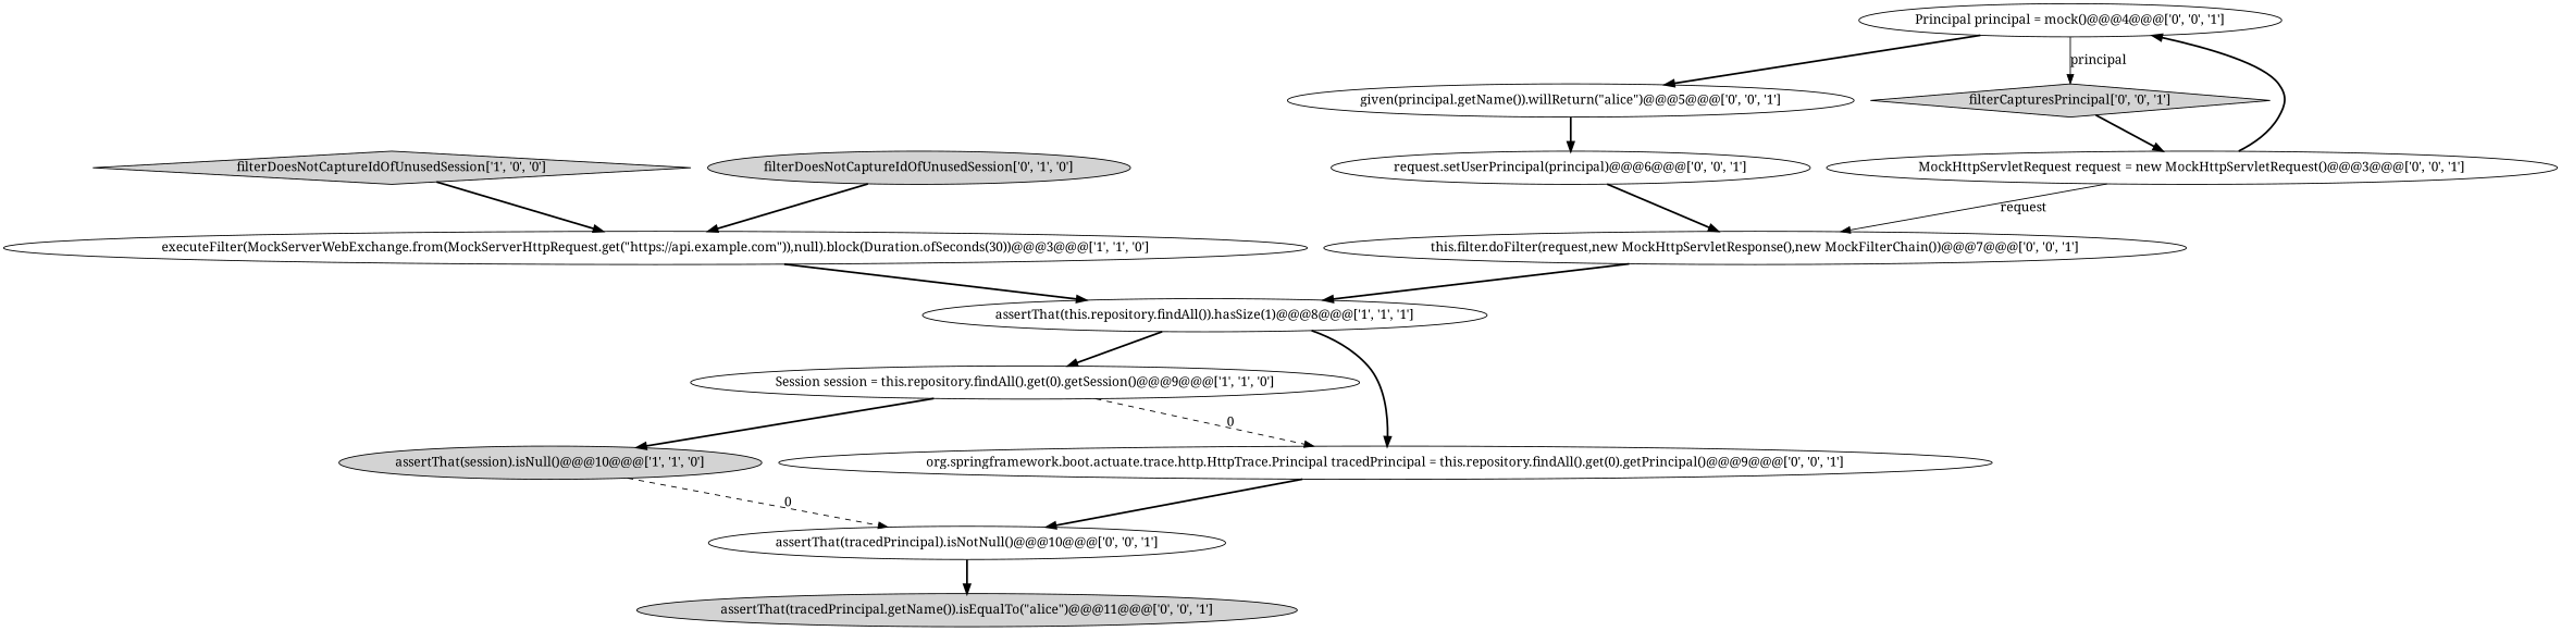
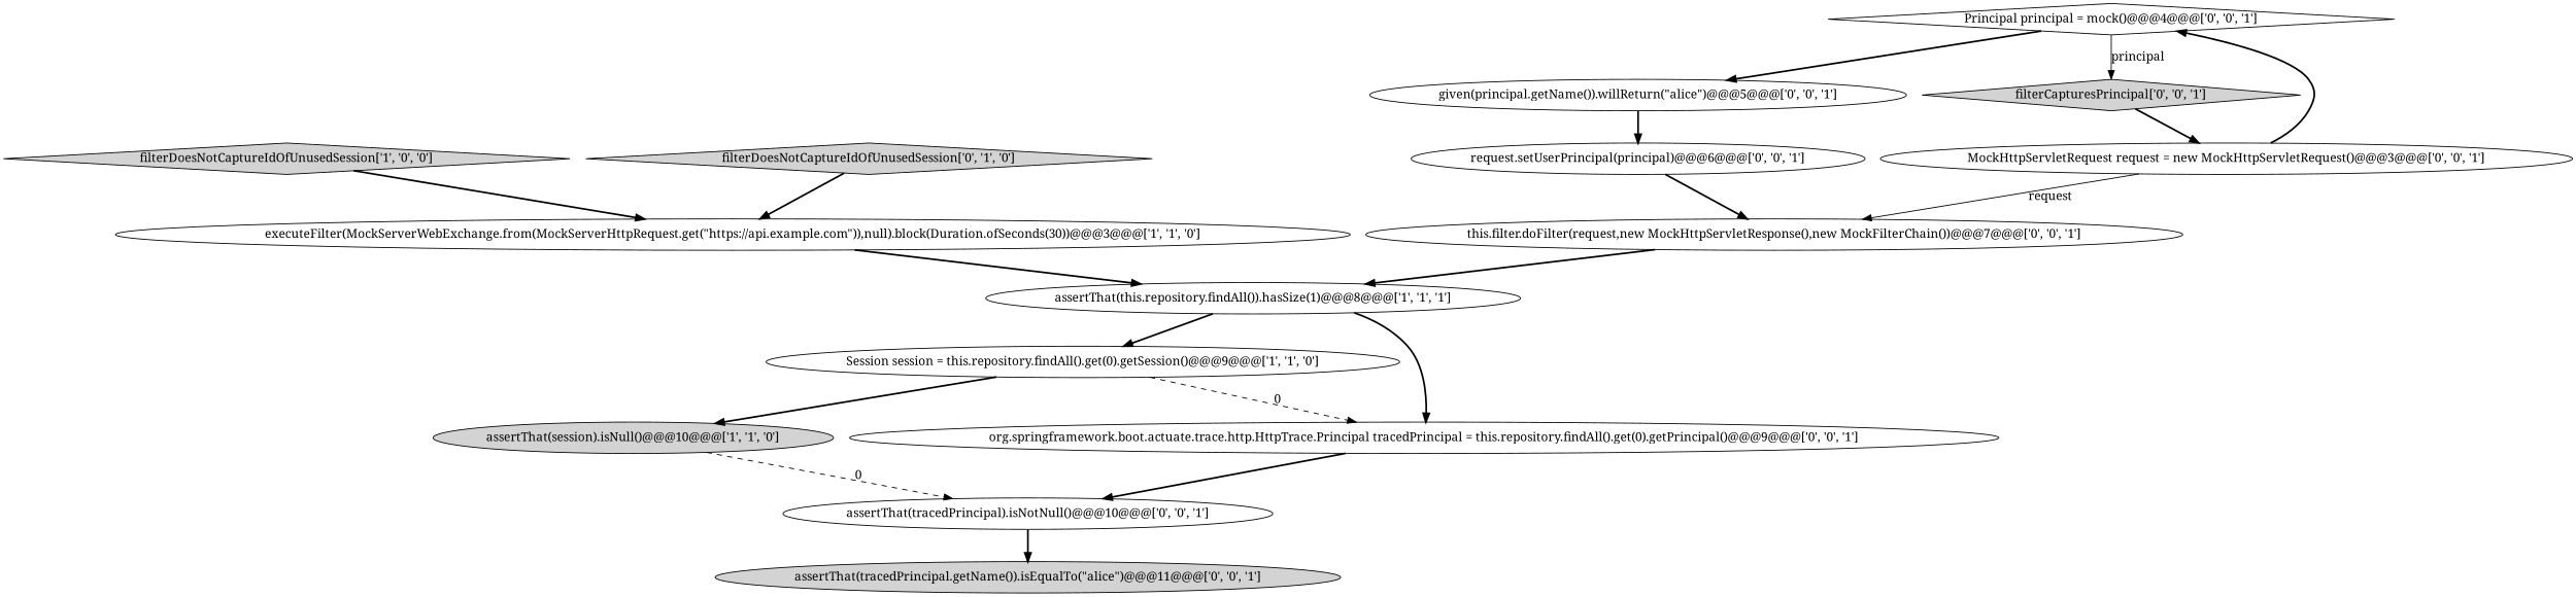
  digraph {
    fontname="Noto Serif"
    node [fillcolor=white fontname="Noto Serif" shape=ellipse style=filled]
    edge [fontname="Noto Serif" style=bold]
    n1 [label="this.filter.doFilter(request,new MockHttpServletResponse(),new MockFilterChain())@@@7@@@['0', '0', '1']"]
    n2 [label="assertThat(this.repository.findAll()).hasSize(1)@@@8@@@['1', '1', '1']"]
    n3 [label="Session session = this.repository.findAll().get(0).getSession()@@@9@@@['1', '1', '0']"]
    n4 [label="org.springframework.boot.actuate.trace.http.HttpTrace.Principal tracedPrincipal = this.repository.findAll().get(0).getPrincipal()@@@9@@@['0', '0', '1']"]
    n5 [fillcolor=lightgray label="assertThat(session).isNull()@@@10@@@['1', '1', '0']"]
    n6 [label="assertThat(tracedPrincipal).isNotNull()@@@10@@@['0', '0', '1']"]
    n7 [fillcolor=lightgray label="assertThat(tracedPrincipal.getName()).isEqualTo(\"alice\")@@@11@@@['0', '0', '1']"]
    n8 [label="executeFilter(MockServerWebExchange.from(MockServerHttpRequest.get(\"https://api.example.com\")),null).block(Duration.ofSeconds(30))@@@3@@@['1', '1', '0']"]
-   n9 [label="Principal principal = mock()@@@4@@@['0', '0', '1']"]
+   n9 [label="Principal principal = mock()@@@4@@@['0', '0', '1']" shape=diamond]
    n10 [label="given(principal.getName()).willReturn(\"alice\")@@@5@@@['0', '0', '1']"]
    n11 [fillcolor=lightgray label="filterCapturesPrincipal['0', '0', '1']" shape=diamond]
    n12 [label="request.setUserPrincipal(principal)@@@6@@@['0', '0', '1']"]
    n13 [label="MockHttpServletRequest request = new MockHttpServletRequest()@@@3@@@['0', '0', '1']"]
    n14 [fillcolor=lightgray label="filterDoesNotCaptureIdOfUnusedSession['1', '0', '0']" shape=diamond]
-   n15 [fillcolor=lightgray label="filterDoesNotCaptureIdOfUnusedSession['0', '1', '0']"]
+   n15 [fillcolor=lightgray label="filterDoesNotCaptureIdOfUnusedSession['0', '1', '0']" shape=diamond]
    n1 -> n2
    n2 -> n3
    n2 -> n4
    n3 -> n4 [label=0 style=dashed]
    n3 -> n5
    n4 -> n6
    n5 -> n6 [label=0 style=dashed]
    n6 -> n7
    n8 -> n2
    n9 -> n10
    n9 -> n11 [label=principal style=solid]
    n10 -> n12
    n11 -> n13
    n12 -> n1
    n13 -> n1 [label=request style=solid]
    n13 -> n9
    n14 -> n8
    n15 -> n8
  }
